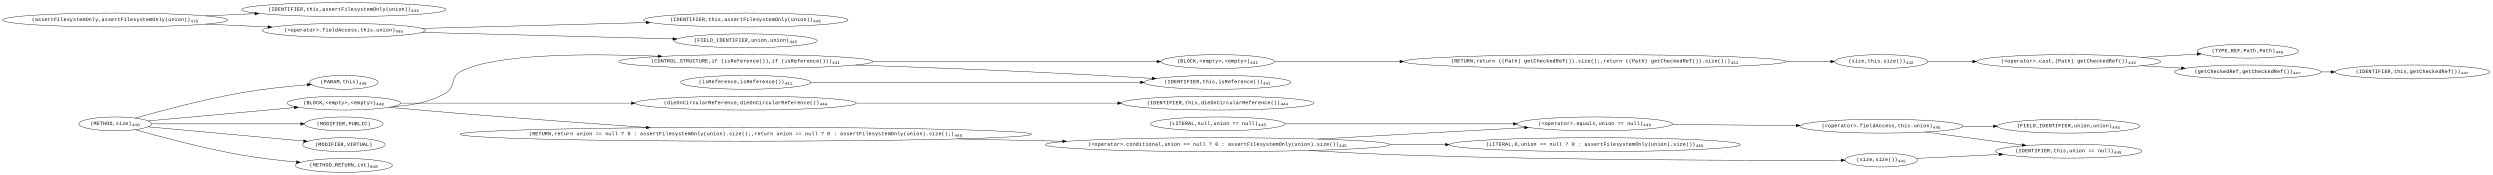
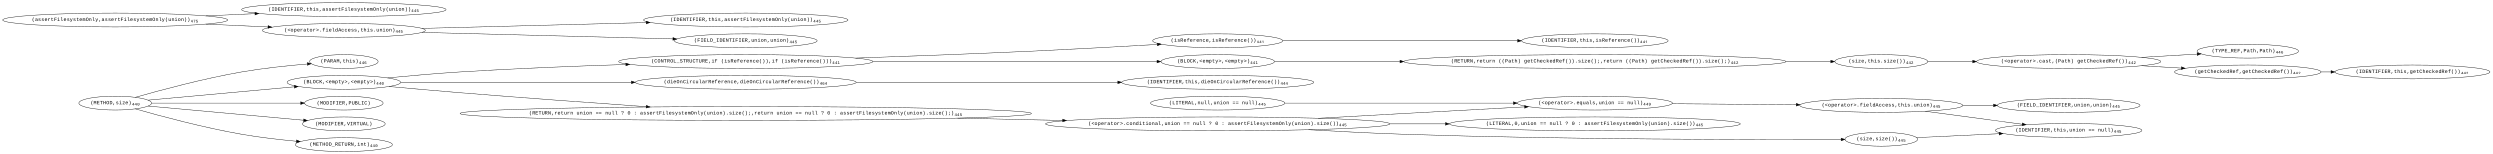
  digraph {
    fontname="Liberation Mono"
    rankdir=LR
    node [fontname="Liberation Mono"]
    edge [fontname="Liberation Mono"]
    n1 [label=<(METHOD,size)<SUB>440</SUB>>]
    n2 [label=<(PARAM,this)<SUB>446</SUB>>]
    n3 [label=<(BLOCK,&lt;empty&gt;,&lt;empty&gt;)<SUB>440</SUB>>]
    n4 [label=<(MODIFIER,PUBLIC)>]
    n5 [label=<(MODIFIER,VIRTUAL)>]
-   n6 [label=<(METHOD_RETURN,int)<SUB>940</SUB>>]
+   n6 [label=<(METHOD_RETURN,int)<SUB>440</SUB>>]
    n7 [label=<(CONTROL_STRUCTURE,if (isReference()),if (isReference()))<SUB>441</SUB>>]
-   n8 [label=<(dieOnCircularReference,dieOnCircularReference())<SUB>444</SUB>>]
+   n8 [label=<(dieOnCircularReference,dieOnCircularReference())<SUB>464</SUB>>]
    n9 [label=<(RETURN,return union == null ? 0 : assertFilesystemOnly(union).size();,return union == null ? 0 : assertFilesystemOnly(union).size();)<SUB>445</SUB>>]
    n10 [label=<(isReference,isReference())<SUB>441</SUB>>]
    n11 [label=<(BLOCK,&lt;empty&gt;,&lt;empty&gt;)<SUB>441</SUB>>]
    n12 [label=<(IDENTIFIER,this,dieOnCircularReference())<SUB>444</SUB>>]
    n13 [label=<(&lt;operator&gt;.conditional,union == null ? 0 : assertFilesystemOnly(union).size())<SUB>445</SUB>>]
    n14 [label=<(IDENTIFIER,this,isReference())<SUB>441</SUB>>]
    n15 [label=<(RETURN,return ((Path) getCheckedRef()).size();,return ((Path) getCheckedRef()).size();)<SUB>442</SUB>>]
    n16 [label=<(size,this.size())<SUB>442</SUB>>]
    n17 [label=<(&lt;operator&gt;.cast,(Path) getCheckedRef())<SUB>442</SUB>>]
    n18 [label=<(TYPE_REF,Path,Path)<SUB>446</SUB>>]
    n19 [label=<(getCheckedRef,getCheckedRef())<SUB>442</SUB>>]
    n20 [label=<(IDENTIFIER,this,getCheckedRef())<SUB>442</SUB>>]
    n21 [label=<(&lt;operator&gt;.equals,union == null)<SUB>449</SUB>>]
    n22 [label=<(LITERAL,0,union == null ? 0 : assertFilesystemOnly(union).size())<SUB>445</SUB>>]
    n23 [label=<(size,size())<SUB>445</SUB>>]
    n24 [label=<(&lt;operator&gt;.fieldAccess,this.union)<SUB>445</SUB>>]
    n25 [label=<(IDENTIFIER,this,union == null)<SUB>445</SUB>>]
    n26 [label=<(FIELD_IDENTIFIER,union,union)<SUB>445</SUB>>]
    n27 [label=<(LITERAL,null,union == null)<SUB>445</SUB>>]
    n28 [label=<(assertFilesystemOnly,assertFilesystemOnly(union))<SUB>475</SUB>>]
    n29 [label=<(IDENTIFIER,this,assertFilesystemOnly(union))<SUB>445</SUB>>]
    n30 [label=<(&lt;operator&gt;.fieldAccess,this.union)<SUB>445</SUB>>]
    n31 [label=<(IDENTIFIER,this,assertFilesystemOnly(union))<SUB>445</SUB>>]
    n32 [label=<(FIELD_IDENTIFIER,union,union)<SUB>445</SUB>>]
    n1 -> n2
    n1 -> n3
    n1 -> n4
    n1 -> n5
    n1 -> n6
    n3 -> n7
    n3 -> n8
    n3 -> n9
-   n7 -> n14
+   n7 -> n10
    n7 -> n11
    n8 -> n12
    n9 -> n13
    n10 -> n14
    n11 -> n15
    n13 -> n21
    n13 -> n22
    n13 -> n23
    n15 -> n16
    n16 -> n17
    n17 -> n18
    n17 -> n19
    n19 -> n20
    n21 -> n24
    n23 -> n25
    n24 -> n25
    n24 -> n26
    n27 -> n21
    n28 -> n29
    n28 -> n30
    n30 -> n31
    n30 -> n32
  }
